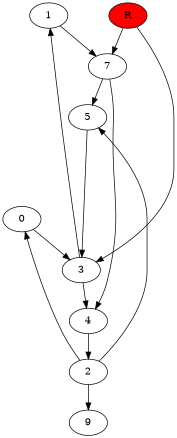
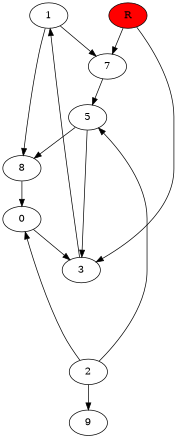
  digraph {
    1
    7
+   8
    5
-   4
    n6 [label=0]
    2
    9
    3
    R [fillcolor="#ff0000" style=filled]
    1 -> 7
+   1 -> 8
    7 -> 5
-   7 -> 4
+   8 -> n6
+   5 -> 8
    5 -> 3
-   4 -> 2
    n6 -> 3
    2 -> 5
    2 -> n6
    2 -> 9
    3 -> 1
-   3 -> 4
    R -> 7
    R -> 3
  }
